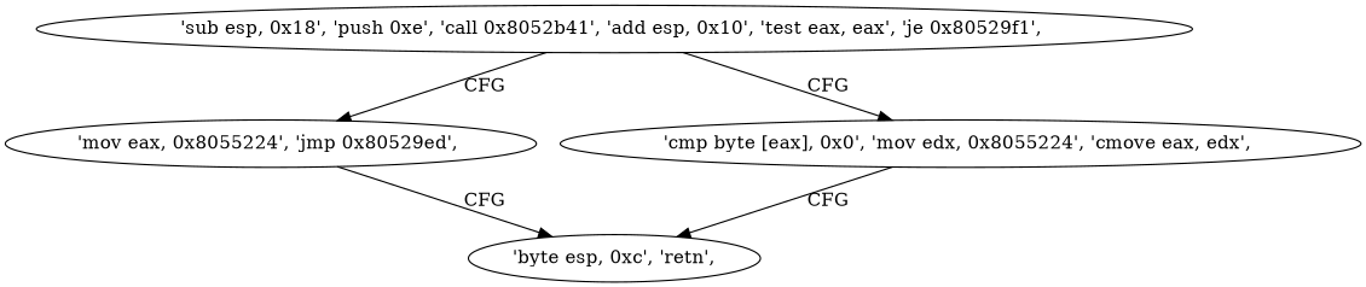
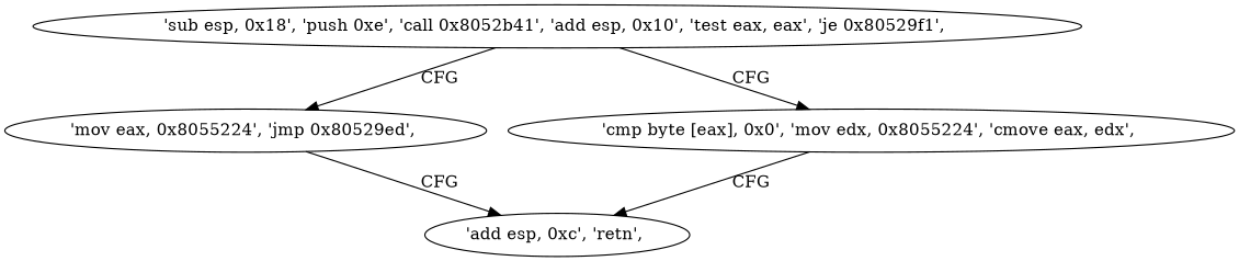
  digraph {
    n1 [label="'sub esp, 0x18', 'push 0xe', 'call 0x8052b41', 'add esp, 0x10', 'test eax, eax', 'je 0x80529f1', "]
    n2 [label="'mov eax, 0x8055224', 'jmp 0x80529ed', "]
    n3 [label="'cmp byte [eax], 0x0', 'mov edx, 0x8055224', 'cmove eax, edx', "]
-   n4 [label="'byte esp, 0xc', 'retn',"]
+   n4 [label="'add esp, 0xc', 'retn', "]
    n1 -> n2 [label=CFG]
    n1 -> n3 [label=CFG]
    n2 -> n4 [label=CFG]
    n3 -> n4 [label=CFG]
  }
